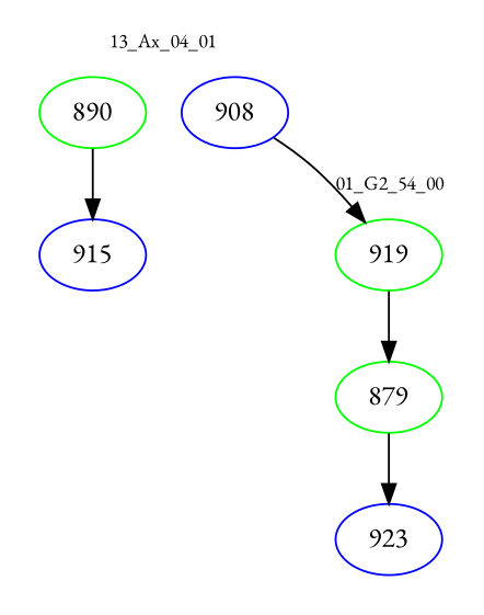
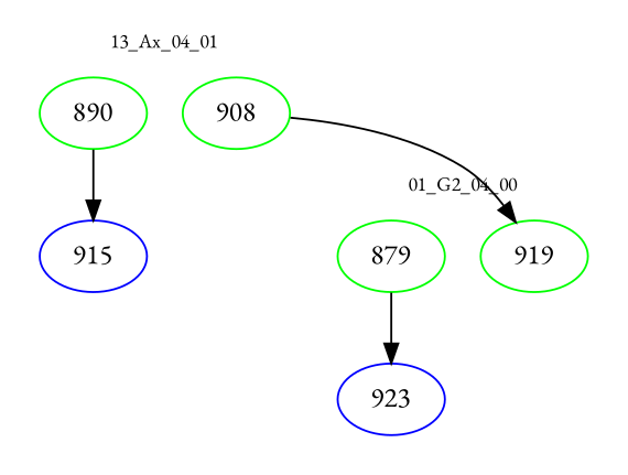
  digraph {
    fontname="EB Garamond"
    node [color=blue fontname="EB Garamond"]
    edge [color=black fontname="EB Garamond"]
-   n1 [label=908]
+   n1 [color=green label=908]
    n2 [color=green label=890]
    n3 [label=915]
    n4 [color=green label=919]
    n5 [color=green label=879]
    n6 [label=923]
    subgraph cluster_1 {
      color=white
      fontsize=10
      label="13_Ax_04_01"
      n1
      n2
      n3
    }
    subgraph cluster_2 {
      color=white
      fontsize=10
-     label="01_G2_54_00"
+     label="01_G2_04_00"
      n4
      n5
      n6
    }
    n1 -> n4
    n2 -> n3
-   n4 -> n5
    n5 -> n6
  }
